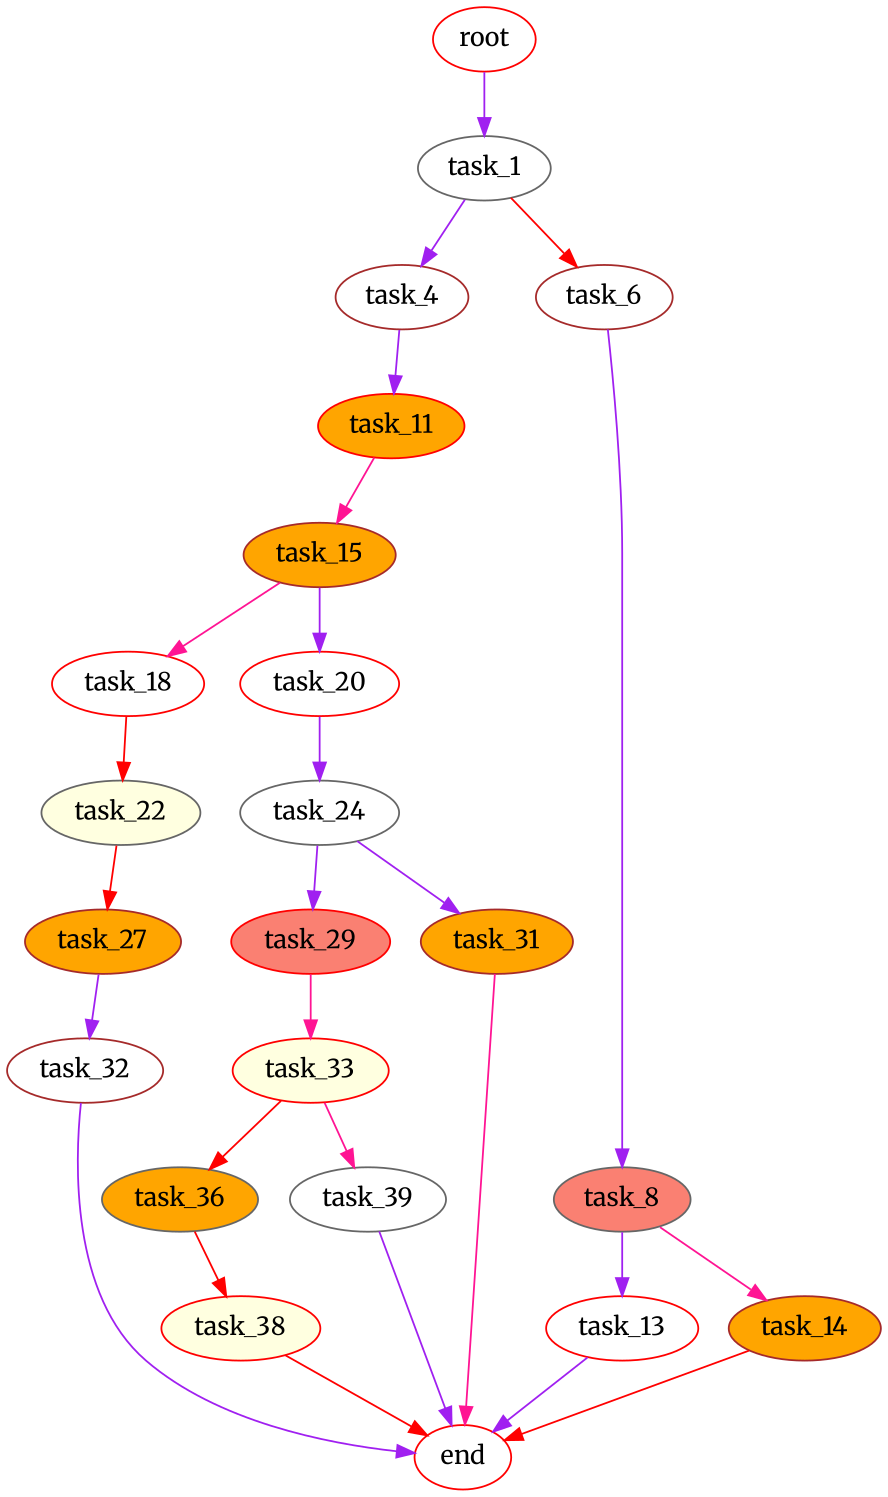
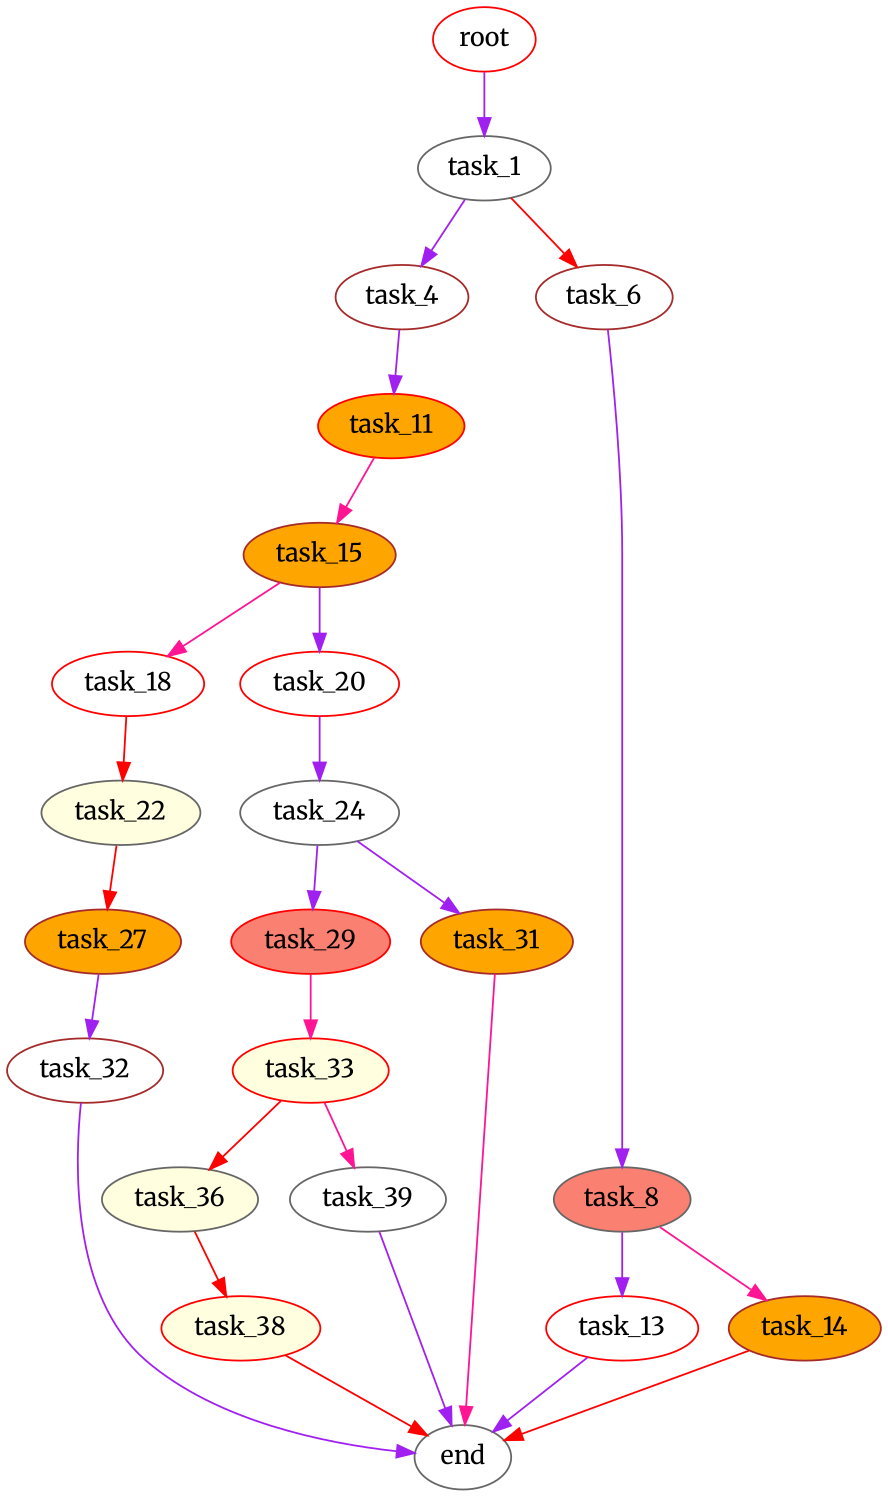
  digraph {
    fontname=Merriweather
    node [color=red fillcolor=white fontname=Merriweather style=filled]
    edge [color=purple fontname=Merriweather]
    task_1 [color=gray40]
    root
    task_4 [color=brown]
    task_6 [color=brown]
    task_11 [fillcolor=orange]
    task_8 [color=gray40 fillcolor=salmon]
    task_15 [color=brown fillcolor=orange]
    task_13
    task_14 [color=brown fillcolor=orange]
    task_18
    task_20
-   end
+   end [color=gray40]
    task_22 [color=gray40 fillcolor=lightyellow]
    task_24 [color=gray40]
    task_27 [color=brown fillcolor=orange]
    task_29 [fillcolor=salmon]
    task_31 [color=brown fillcolor=orange]
    task_32 [color=brown]
    task_33 [fillcolor=lightyellow]
-   task_36 [color=gray40 fillcolor=orange]
+   task_36 [color=gray40 fillcolor=lightyellow]
    task_39 [color=gray40]
    task_38 [fillcolor=lightyellow]
    task_1 -> task_4
    task_1 -> task_6 [color=red]
    root -> task_1
    task_4 -> task_11
    task_6 -> task_8
    task_11 -> task_15 [color=deeppink]
    task_8 -> task_13
    task_8 -> task_14 [color=deeppink]
    task_15 -> task_18 [color=deeppink]
    task_15 -> task_20
    task_13 -> end
    task_14 -> end [color=red]
    task_18 -> task_22 [color=red]
    task_20 -> task_24
    task_22 -> task_27 [color=red]
    task_24 -> task_29
    task_24 -> task_31
    task_27 -> task_32
    task_29 -> task_33 [color=deeppink]
    task_31 -> end [color=deeppink]
    task_32 -> end
    task_33 -> task_36 [color=red]
    task_33 -> task_39 [color=deeppink]
    task_36 -> task_38 [color=red]
    task_39 -> end
    task_38 -> end [color=red]
  }
